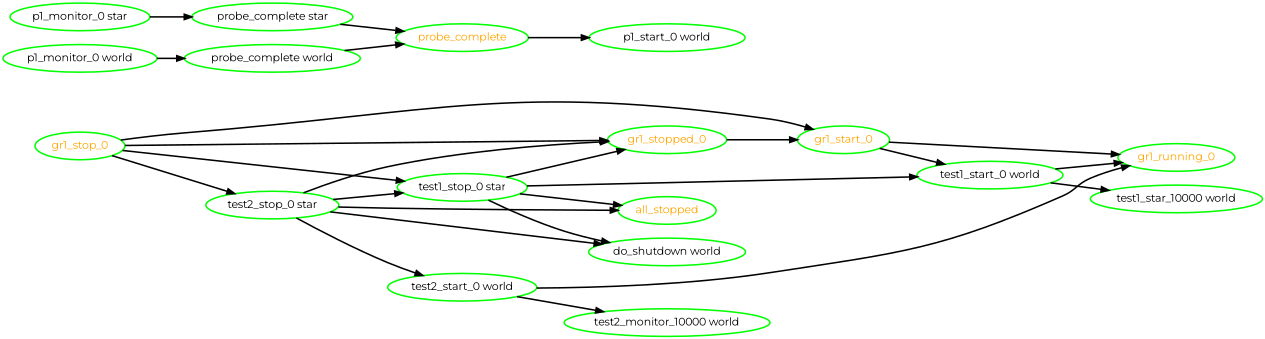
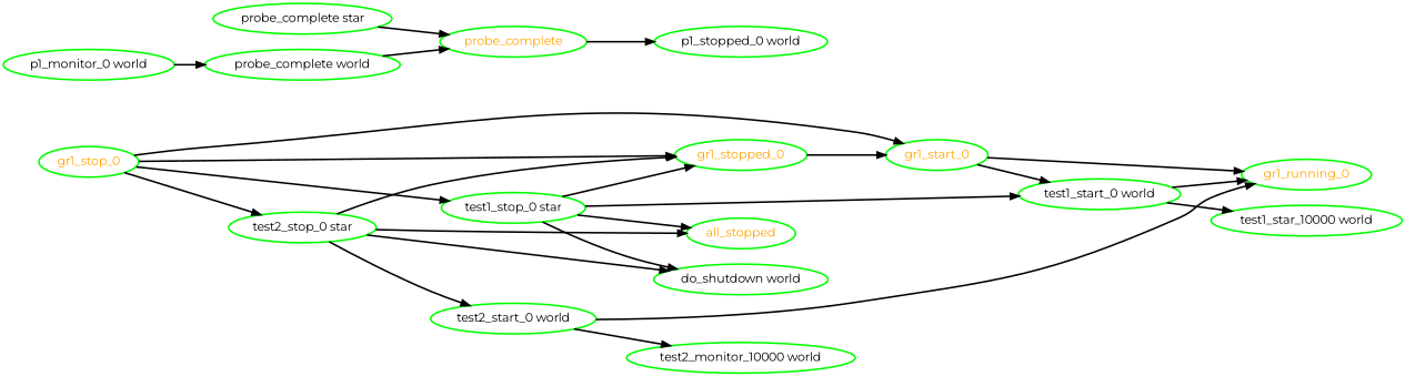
  digraph {
    fontname=Montserrat
    rankdir=LR
    node [color=green fontcolor=black fontname=Montserrat style=bold]
    edge [fontname=Montserrat style=bold]
    all_stopped [fontcolor=orange]
    n2 [label="do_shutdown world"]
    gr1_running_0 [fontcolor=orange]
    gr1_start_0 [fontcolor=orange]
    "test1_start_0 world"
    n6 [label="test1_star_10000 world"]
    "test2_start_0 world"
    "test2_monitor_10000 world"
    gr1_stop_0 [fontcolor=orange]
    gr1_stopped_0 [fontcolor=orange]
    "test1_stop_0 star"
    "test2_stop_0 star"
-   "p1_monitor_0 star"
    "probe_complete star"
    probe_complete [fontcolor=orange]
-   "p1_start_0 world"
+   "p1_start_0 world" [label="p1_stopped_0 world"]
    "p1_monitor_0 world"
    "probe_complete world"
    gr1_start_0 -> gr1_running_0
    gr1_start_0 -> "test1_start_0 world"
    "test1_start_0 world" -> gr1_running_0
    "test1_start_0 world" -> n6
    "test2_start_0 world" -> gr1_running_0
    "test2_start_0 world" -> "test2_monitor_10000 world"
    gr1_stop_0 -> gr1_start_0
    gr1_stop_0 -> gr1_stopped_0
    gr1_stop_0 -> "test1_stop_0 star"
    gr1_stop_0 -> "test2_stop_0 star"
    gr1_stopped_0 -> gr1_start_0
    "test1_stop_0 star" -> all_stopped
    "test1_stop_0 star" -> n2
    "test1_stop_0 star" -> "test1_start_0 world"
    "test1_stop_0 star" -> gr1_stopped_0
    "test2_stop_0 star" -> all_stopped
    "test2_stop_0 star" -> n2
    "test2_stop_0 star" -> "test2_start_0 world"
    "test2_stop_0 star" -> gr1_stopped_0
-   "test2_stop_0 star" -> "test1_stop_0 star"
-   "p1_monitor_0 star" -> "probe_complete star"
    "probe_complete star" -> probe_complete
    probe_complete -> "p1_start_0 world"
    "p1_monitor_0 world" -> "probe_complete world"
    "probe_complete world" -> probe_complete
  }
